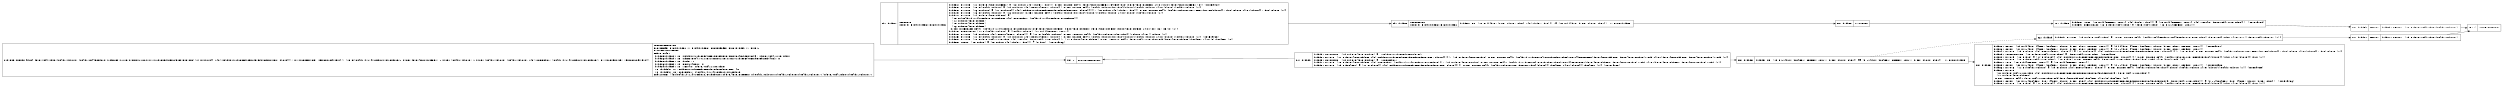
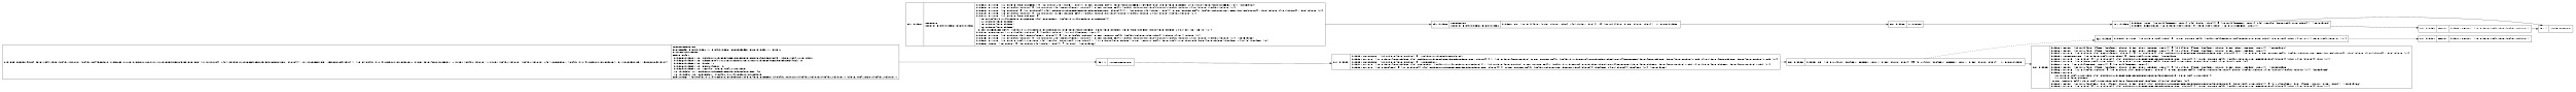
  digraph {
    fontname="DejaVu Sans Mono"
    rankdir=LR
    node [fontname="DejaVu Sans Mono" shape=record]
    edge [fontname="DejaVu Sans Mono"]
-   n1 [label="{12\:\ ?|BACK_ENTER_BLOCK\l}"]
+   n1 [label="{12\:\ ?|MTH_ENTER_BLOCK\l}"]
    n2 [label="{14\:\ 0x0000|0x0000: CONST_STR  (r0 I:java.lang.String) =  \"$this$runningReduceIndexed\" \l0x0002: INVOKE  (r7 I:java.lang.Object A[D('$this$runningReduceIndexed_u2daLgx1Fo' short[])]), (r0 I:java.lang.String) type: STATIC call: kotlin.jvm.internal.Intrinsics.checkNotNullParameter(java.lang.Object, java.lang.String):void A[MD:(java.lang.Object, java.lang.String):void (m)]\l0x0005: CONST_STR  (r0 I:java.lang.String) =  \"operation\" \l0x0007: INVOKE  (r8 I:java.lang.Object A[D('operation' kotlin.jvm.functions.Function3)]), (r0 I:java.lang.String) type: STATIC call: kotlin.jvm.internal.Intrinsics.checkNotNullParameter(java.lang.Object, java.lang.String):void A[MD:(java.lang.Object, java.lang.String):void (m)]\l0x000a: INVOKE  (r0 I:boolean) = (r7 I:short[] A[D('$this$runningReduceIndexed_u2daLgx1Fo' short[])]) type: STATIC call: kotlin.UShortArray.isEmpty\-impl(short[]):boolean A[MD:(short[]):boolean (m)] (LINE:9723)\l}"]
    n3 [label="{15\:\ 0x000e|0x000e: IF  (r0 I:??[int, boolean, OBJECT, ARRAY, byte, short, char]) == (0 ??[int, boolean, OBJECT, ARRAY, byte, short, char])  \-\> B:18:0x0015 \l}"]
    n4 [label="{16\:\ 0x0010|0x0010: INVOKE  (r0 I:java.util.List) =  type: STATIC call: kotlin.collections.CollectionsKt.emptyList():java.util.List A[MD:\<T\>:():java.util.List\<T\> (m)]\l}"]
    n5 [label="{18\:\ 0x0015|0x0015: CONST  (r0 I:??[int, float, boolean, short, byte, char, OBJECT, ARRAY]) = (0 ??[int, float, boolean, short, byte, char, OBJECT, ARRAY])  (LINE:9724)\l0x0016: CONST  (r1 I:??[int, float, boolean, short, byte, char, OBJECT, ARRAY]) = (0 ??[int, float, boolean, short, byte, char, OBJECT, ARRAY]) \l0x0017: INVOKE  (r0 I:short A[D('accumulator' short)]) = (r7 I:short[] A[D('$this$runningReduceIndexed_u2daLgx1Fo' short[])]), (r1 I:int) type: STATIC call: kotlin.UShortArray.get\-Mh2AYeg(short[], int):short A[MD:(short[], int):short (m)]\l0x001b: NEW_INSTANCE  (r1 I:java.util.ArrayList) =  java.util.ArrayList  (LINE:9725)\l0x001d: INVOKE  (r2 I:int) = (r7 I:short[] A[D('$this$runningReduceIndexed_u2daLgx1Fo' short[])]) type: STATIC call: kotlin.UShortArray.getSize\-impl(short[]):int A[MD:(short[]):int (m)]\l0x0021: INVOKE  (r1 I:java.util.ArrayList), (r2 I:int) type: DIRECT call: java.util.ArrayList.\<init\>(int):void A[MD:(int):void (c)]\l0x0024: MOVE  (r2 I:??[OBJECT, ARRAY]) = (r1 I:??[OBJECT, ARRAY]) \l0x0025: CONST  (r3 I:??[int, float, boolean, short, byte, char, OBJECT, ARRAY]) = (0 ??[int, float, boolean, short, byte, char, OBJECT, ARRAY])  (LINE:10922)\l0x0026: INVOKE  (r4 I:kotlin.UShort) = (r0 I:short A[D('accumulator' short)]) type: STATIC call: kotlin.UShort.box\-impl(short):kotlin.UShort A[MD:(short):kotlin.UShort (m)] (LINE:9725)\l0x002a: INVOKE  \l  (r2 I:java.util.ArrayList A[D('$this$runningReduceIndexed_aLgx1Fo_u24lambda_u2d79' java.util.ArrayList)])\l  (r4 I:java.lang.Object)\l type: VIRTUAL call: java.util.ArrayList.add(java.lang.Object):boolean A[MD:(E):boolean (c)]\l0x002d: CONST  (r2 I:??[boolean, int, float, short, byte, char] A[D('$this$runningReduceIndexed_aLgx1Fo_u24lambda_u2d79' java.util.ArrayList)]) = (1 ??[boolean, int, float, short, byte, char])  (LINE:9726)\l0x002e: INVOKE  (r3 I:int) = (r7 I:short[] A[D('$this$runningReduceIndexed_u2daLgx1Fo' short[])]) type: STATIC call: kotlin.UShortArray.getSize\-impl(short[]):int A[MD:(short[]):int (m)]\l}"]
    n6 [label="{17\:\ 0x0014|RETURN\l|0x0014: RETURN  (r0 I:java.util.List\<kotlin.UShort\>) \l}"]
    n7 [label="{13\:\ ?|MTH_EXIT_BLOCK\l}"]
    n8 [label="{19\:\ 0x0032|LOOP_START\lLOOP:0: B:19:0x0032\-\>B:20:0x0034\l|0x0032: IF  (r2 I:??[int, byte, short, char] A[D('index' int)]) \>= (r3 I:??[int, byte, short, char])  \-\> B:23:0x0058 \l}"]
    n9 [label="{23\:\ 0x0058|SYNTHETIC\l}"]
    n10 [label="{20\:\ 0x0034|LOOP_END\lLOOP:0: B:19:0x0032\-\>B:20:0x0034\l|0x0034: INVOKE  (r4 I:java.lang.Integer) = (r2 I:int A[D('index' int)]) type: STATIC call: java.lang.Integer.valueOf(int):java.lang.Integer A[MD:(int):java.lang.Integer (c)] (LINE:9727)\l0x0038: INVOKE  (r5 I:kotlin.UShort) = (r0 I:short A[D('accumulator' short)]) type: STATIC call: kotlin.UShort.box\-impl(short):kotlin.UShort A[MD:(short):kotlin.UShort (m)]\l0x003c: INVOKE  (r6 I:short) = (r7 I:short[] A[D('$this$runningReduceIndexed_u2daLgx1Fo' short[])]), (r2 I:int A[D('index' int)]) type: STATIC call: kotlin.UShortArray.get\-Mh2AYeg(short[], int):short A[MD:(short[], int):short (m)]\l0x0040: INVOKE  (r6 I:kotlin.UShort) = (r6 I:short) type: STATIC call: kotlin.UShort.box\-impl(short):kotlin.UShort A[MD:(short):kotlin.UShort (m)]\l0x0044: INVOKE  (r4 I:java.lang.Object) = \l  (r8 I:kotlin.jvm.functions.Function3 A[D('operation' kotlin.jvm.functions.Function3)])\l  (r4 I:java.lang.Object)\l  (r5 I:java.lang.Object)\l  (r6 I:java.lang.Object)\l type: INTERFACE call: kotlin.jvm.functions.Function3.invoke(java.lang.Object, java.lang.Object, java.lang.Object):java.lang.Object A[MD:(P1, P2, P3):R (m)]\l0x0048: CHECK_CAST (r4 I:kotlin.UShort) = (kotlin.UShort) (r4 I:??[OBJECT, ARRAY]) \l0x004a: INVOKE  (r0 I:short A[D('accumulator' short)]) = (r4 I:kotlin.UShort) type: VIRTUAL call: kotlin.UShort.unbox\-impl():short A[MD:():short (m)]\l0x004e: INVOKE  (r4 I:kotlin.UShort) = (r0 I:short A[D('accumulator' short)]) type: STATIC call: kotlin.UShort.box\-impl(short):kotlin.UShort A[MD:(short):kotlin.UShort (m)] (LINE:9728)\l0x0052: INVOKE  (r1 I:java.util.ArrayList A[D('result' java.util.ArrayList)]), (r4 I:java.lang.Object) type: VIRTUAL call: java.util.ArrayList.add(java.lang.Object):boolean A[MD:(E):boolean (c)]\l0x0055: ARITH  (r2 I:int) = (r2 I:int A[D('index' int)]) + (1 int)  (LINE:9726)\l}"]
    n11 [label="{21\:\ 0x0058|0x0058: MOVE  (r2 I:??[OBJECT, ARRAY] A[D('index' int)]) = (r1 I:??[OBJECT, ARRAY] A[D('result' java.util.ArrayList)])  (LINE:9730)\l0x0059: CHECK_CAST (r2 I:java.util.List) = (java.util.List) (r2 I:??[OBJECT, ARRAY]) \l}"]
    n12 [label="{22\:\ 0x005b|RETURN\l|0x005b: RETURN  (r2 I:java.util.List\<kotlin.UShort\>) \l}"]
    n13 [label="{private static final java.util.List\<kotlin.UShort\> kotlin.collections.unsigned.UArraysKt___UArraysKt.runningReduceIndexed\-aLgx1Fo((r7 I:short[] A[D('$this$runningReduceIndexed_u2daLgx1Fo' short[]), IMMUTABLE_TYPE, METHOD_ARGUMENT]), (r8 I:kotlin.jvm.functions.Function3\<? super java.lang.Integer, ? super kotlin.UShort, ? super kotlin.UShort, kotlin.UShort\> A[D('operation' kotlin.jvm.functions.Function3), IMMUTABLE_TYPE, METHOD_ARGUMENT]))  | USE_LINES_HINTS\lBACK_EDGE: B:20:0x0034 \-\> B:19:0x0032, CROSS_EDGE: B:22:0x005b \-\> B:13:?\lINLINE_NOT_NEEDED\lDebug Info:\l  0x0025\-0x002d: r2 '$this$runningReduceIndexed_aLgx1Fo_u24lambda_u2d79' Ljava\/util\/ArrayList;\l  0x0026\-0x002d: r3 '$i$a$\-apply\-UArraysKt___UArraysKt$runningReduceIndexed$result$4' I\l  0x002e\-0x0058: r2 'index' I\l  0x0016\-0x005b: r0 'accumulator' S\l  0x002d\-0x005b: r1 'result' Ljava\/util\/ArrayList;\l  \-1 \-0x005b: r7 '$this$runningReduceIndexed_u2daLgx1Fo' [S\l  \-1 \-0x005b: r8 'operation' Lkotlin\/jvm\/functions\/Function3;\lSIGNATURE: ([SLkotlin\/jvm\/functions\/Function3\<\-Ljava\/lang\/Integer;\-Lkotlin\/UShort;\-Lkotlin\/UShort;Lkotlin\/UShort;\>;)Ljava\/util\/List\<Lkotlin\/UShort;\>;\l}"]
-   n2 -> n1
+   n1 -> n2
    n2 -> n3
    n3 -> n4 [style=dashed]
    n3 -> n5
    n4 -> n6
-   n6 -> n7
+   n11 -> n7
    n8 -> n9
    n9 -> n11
    n10 -> n8
    n11 -> n12
    n12 -> n7
    n13 -> n1
  }
